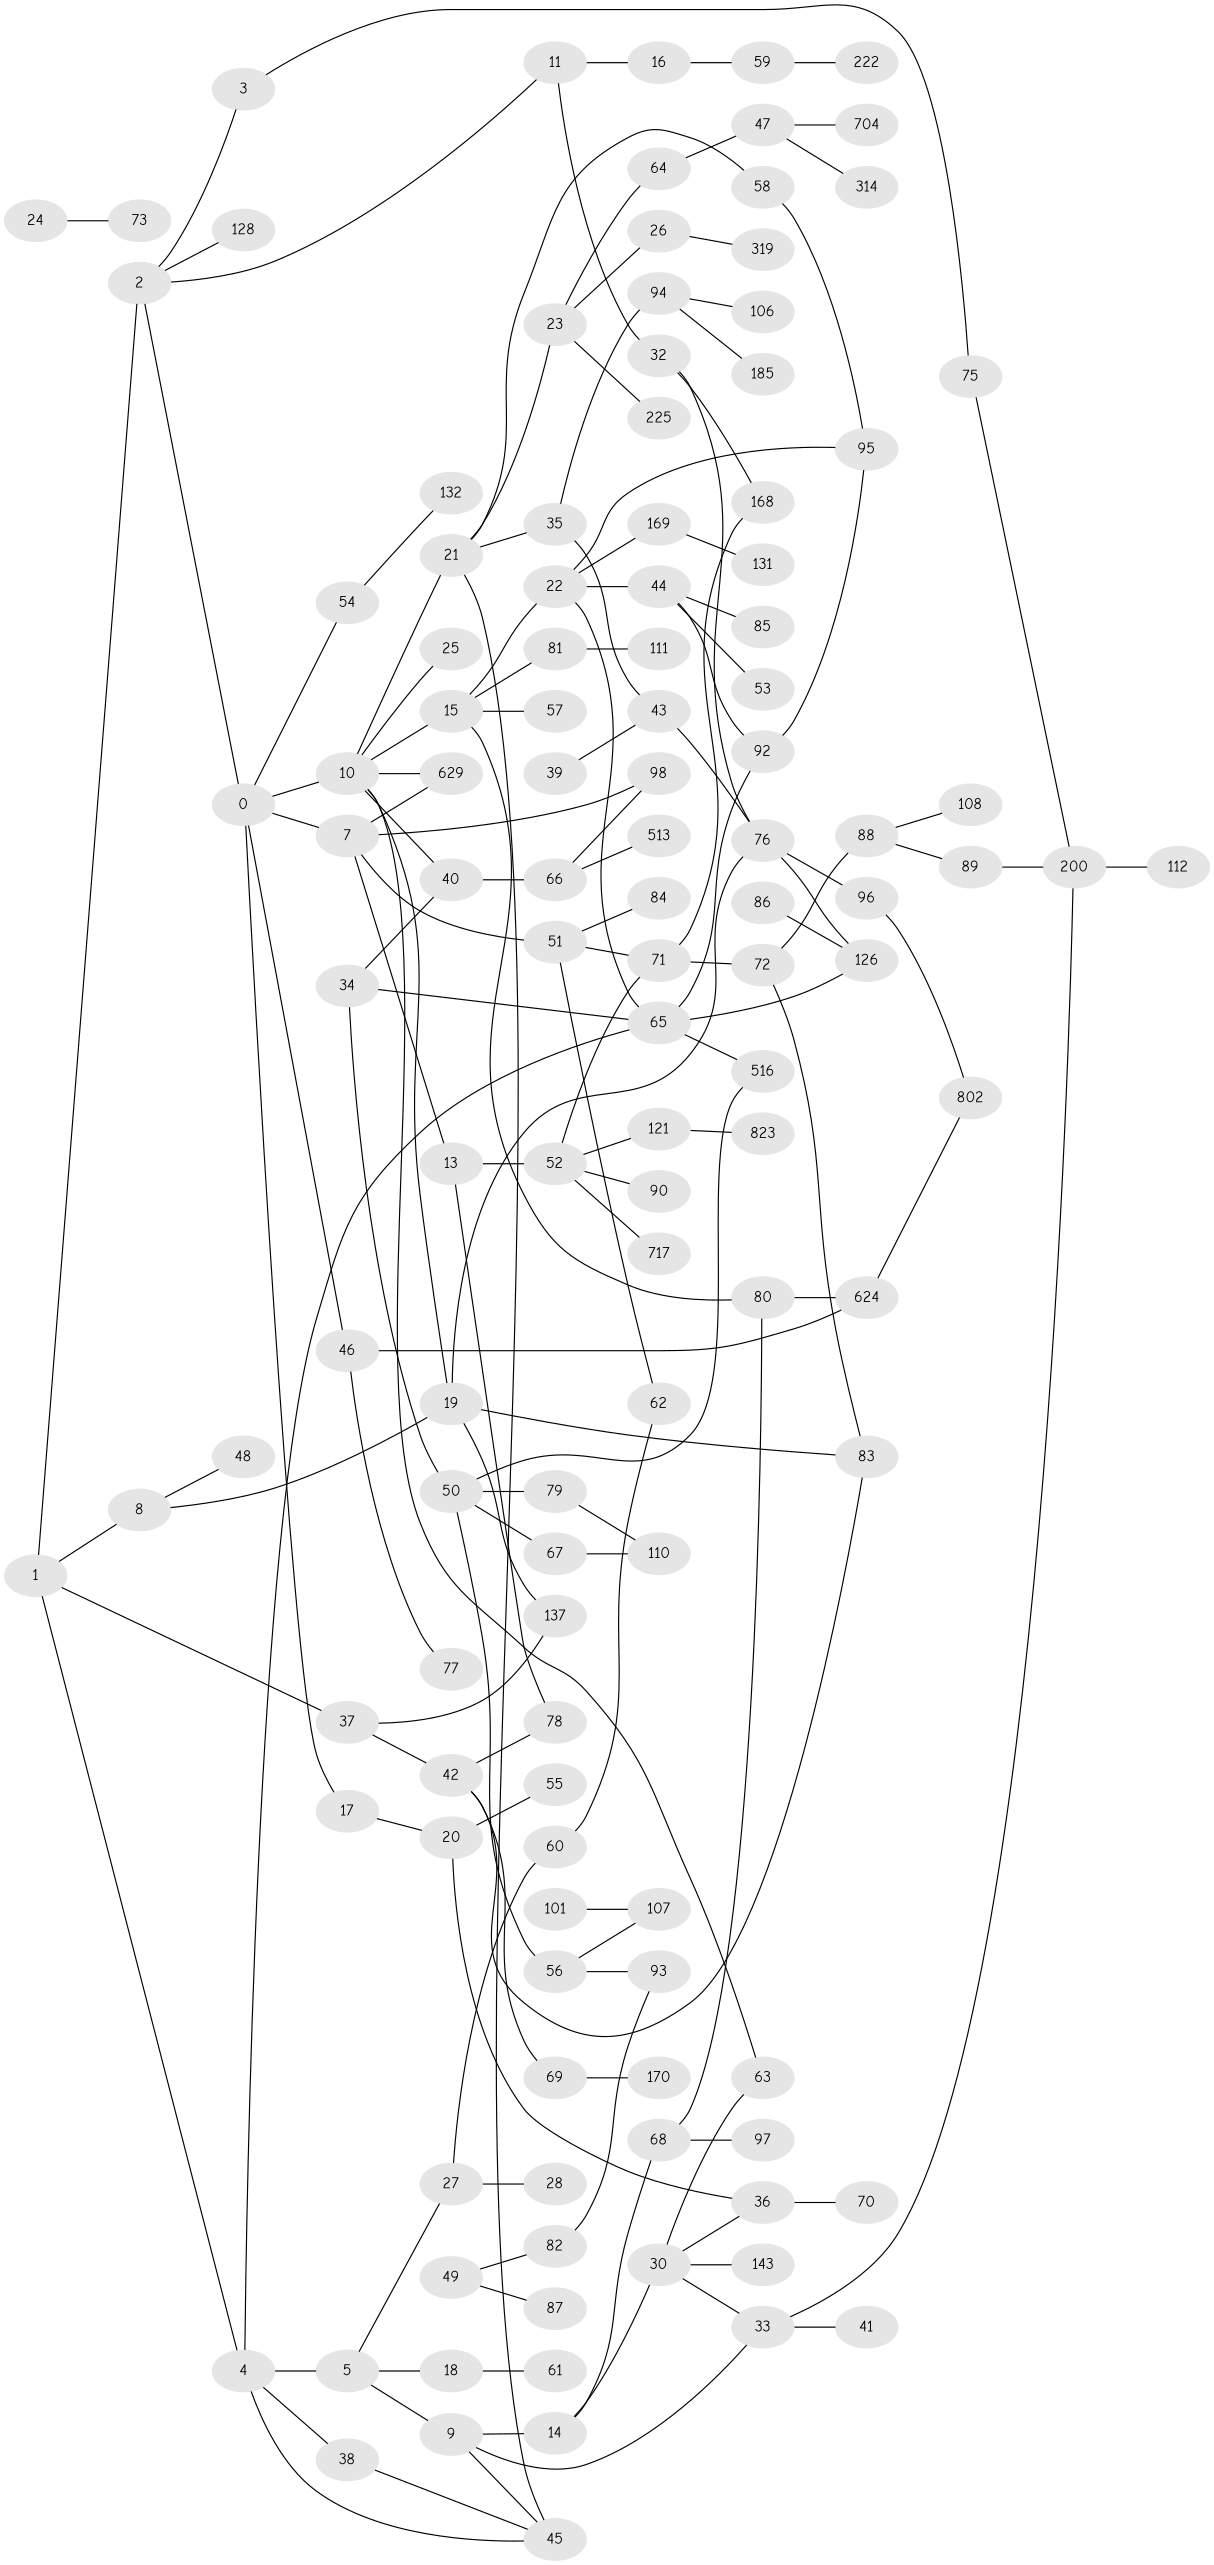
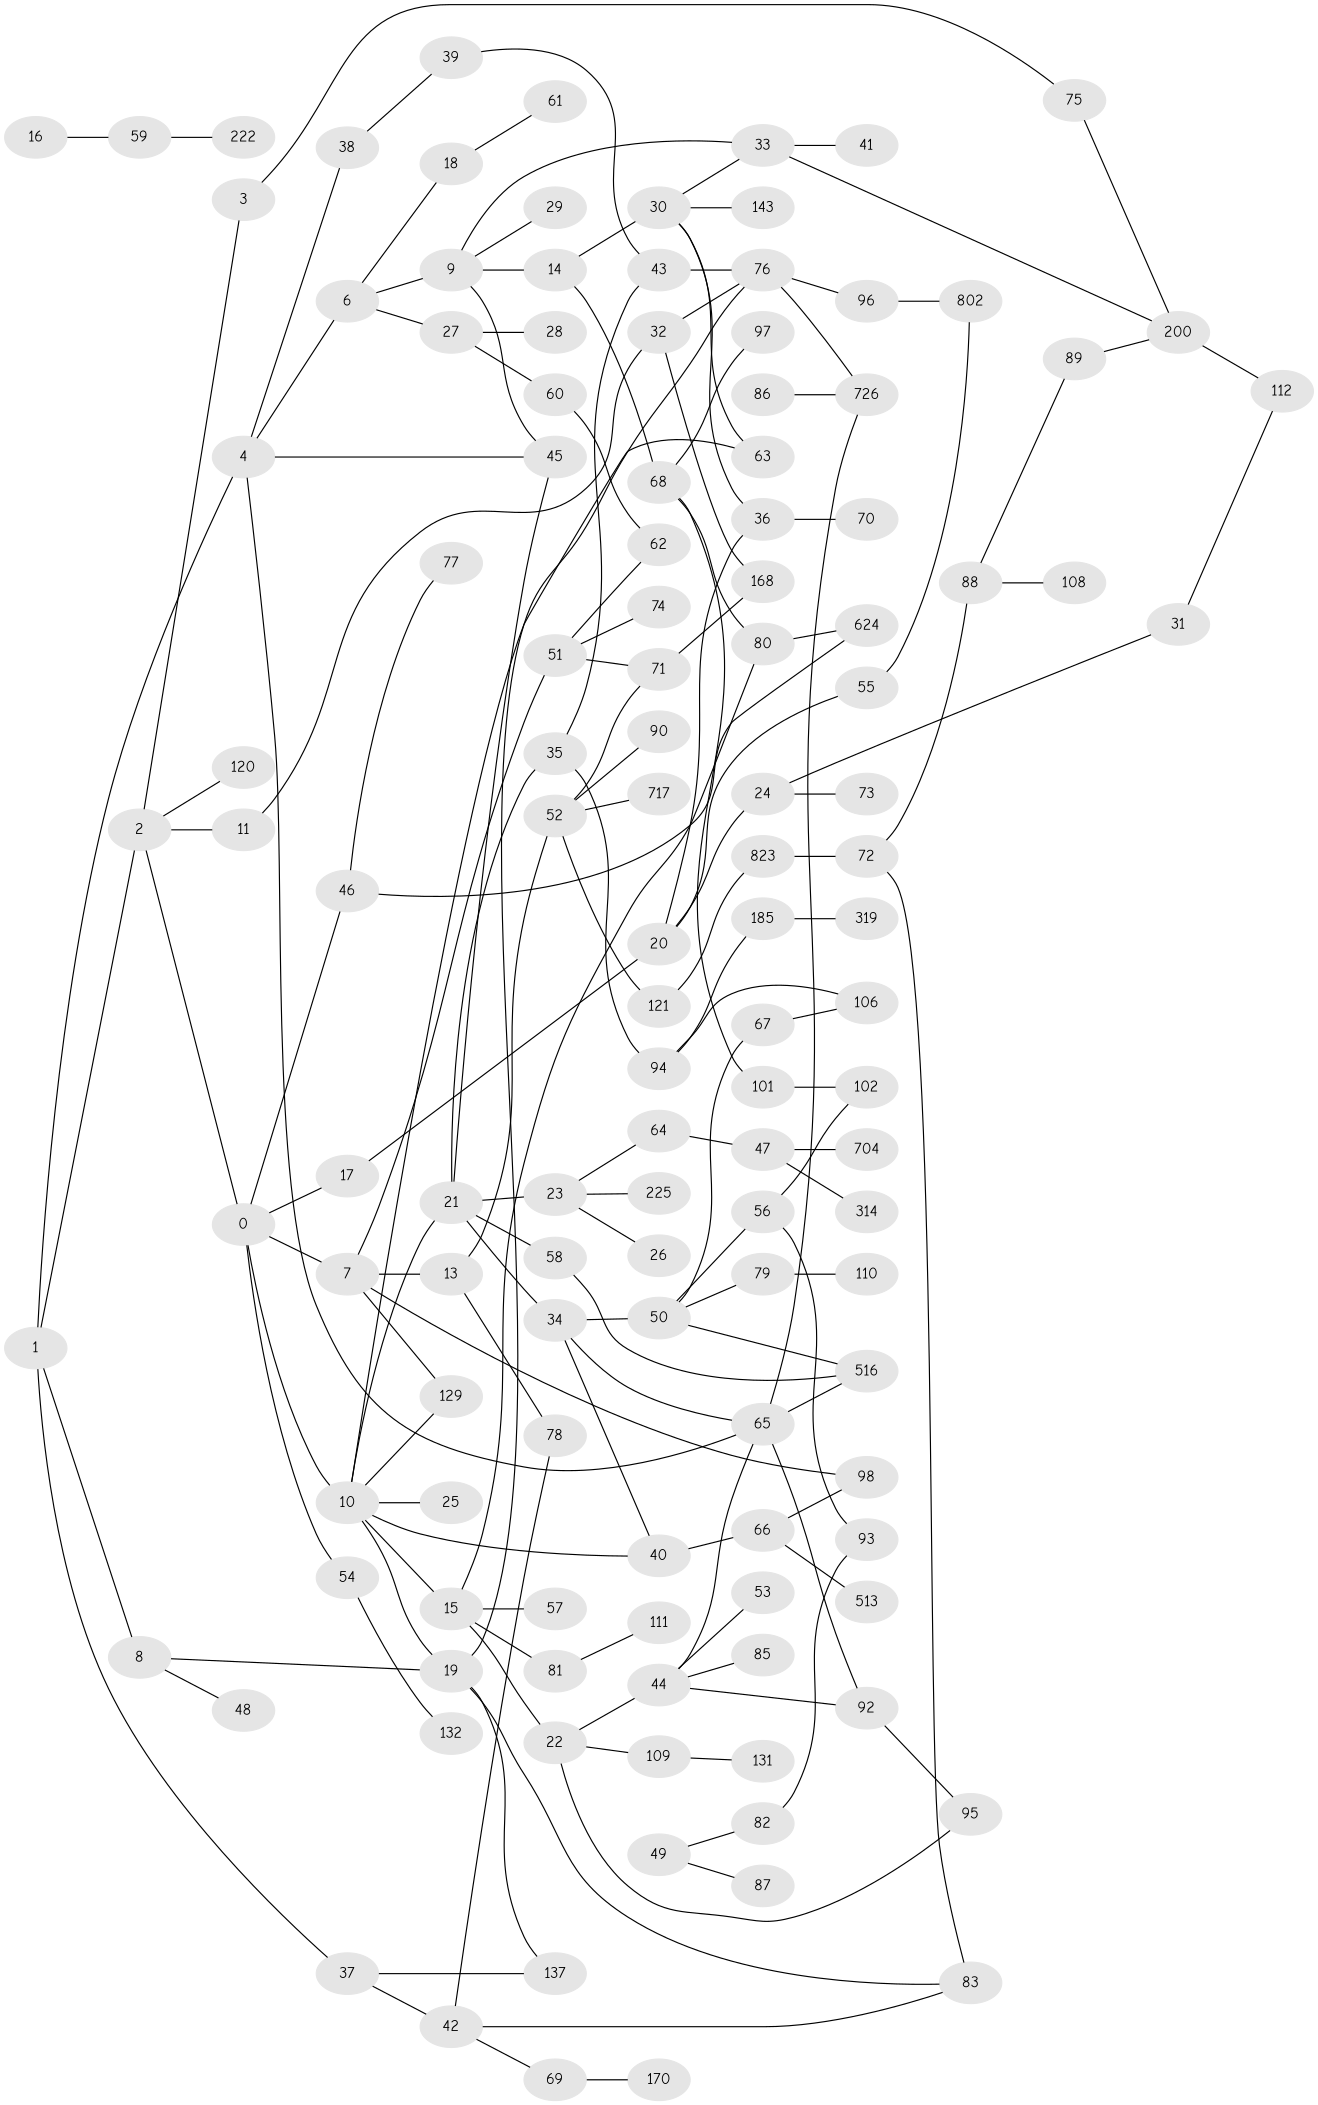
  graph {
    fontname="Comic Neue"
    rankdir=LR
    node [color=gray90 fontname="Comic Neue" style=filled]
    edge [fontname="Comic Neue"]
    1
    2
    4
    8
    37
    3
    n7 [label=0]
    11
-   128
-   5
+   128 [label=120]
+   5 [label=6]
    38
    45
    65
    19
    48
    n16 [label=137]
    42
    75
    7
    10
    17
    46
    54
    16
    32
    n26 [label=200]
    9
    18
    27
    39
    92
    n32 [label=516]
-   126
+   126 [label=726]
    14
+   29
    33
    61
    28
    60
    13
    51
    98
-   129 [label=629]
+   129
    15
    21
    25
    40
    63
    20
    77
    n51 [label=624]
    n52 [label=132]
    52
    78
    62
    71
-   74 [label=84]
+   74
    76
    83
    30
    68
    41
    22
    57
    80
    81
    23
    34
    35
    58
    66
    59
    n73 [label=168]
    49
    82
    87
    90
    n78 [label=717]
    121
    36
    n81 [label=143]
    97
    101
    44
    95
-   109 [label=169]
+   109
    111
    n88 [label=222]
    24
    55
    96
+   31
    73
    70
    n95 [label=802]
    26
    64
    n98 [label=225]
    50
    43
    94
    53
    85
    131
    n105 [label=319]
    n106 [label=704]
    47
    n108 [label=314]
    112
    56
    67
    79
    106
    n114 [label=185]
    69
    n116 [label=513]
    n117 [label=170]
    93
-   107
+   107 [label=102]
    110
    72
    n122 [label=823]
    88
    89
    108
    86
    1 -- 2
    1 -- 4
    1 -- 8
    1 -- 37
    2 -- 3
    2 -- n7
    2 -- 11
    2 -- 128
    4 -- 5
    4 -- 38
    4 -- 45
    4 -- 65
    8 -- 19
    8 -- 48
    37 -- n16
    37 -- 42
    3 -- 75
    n7 -- 7
    n7 -- 10
    n7 -- 17
    n7 -- 46
    n7 -- 54
-   11 -- 16
    11 -- 32
    5 -- 9
    5 -- 18
    5 -- 27
-   38 -- 45
+   38 -- 39
    65 -- 92
    65 -- n32
    65 -- 126
    19 -- n16
    19 -- 76
    19 -- 83
    42 -- 78
    42 -- 83
    42 -- 69
    75 -- n26
    7 -- 13
    7 -- 51
    7 -- 98
    7 -- 129
    10 -- 19
    10 -- 129
    10 -- 15
    10 -- 21
    10 -- 25
    10 -- 40
    10 -- 63
    17 -- 20
    46 -- 77
    46 -- n51
    54 -- n52
    16 -- 59
    32 -- 76
    32 -- n73
    n26 -- 112
    9 -- 45
    9 -- 14
+   9 -- 29
    9 -- 33
    18 -- 61
    27 -- 28
    27 -- 60
    39 -- 43
    92 -- 95
    14 -- 30
    14 -- 68
    33 -- n26
    33 -- 41
    60 -- 62
    13 -- 52
    13 -- 78
    51 -- 62
    51 -- 71
    51 -- 74
    15 -- 22
    15 -- 57
    15 -- 80
    15 -- 81
    21 -- 45
    21 -- 23
+   21 -- 34
    21 -- 35
    21 -- 58
    40 -- 66
    20 -- 36
+   20 -- 24
    20 -- 55
    52 -- 71
    52 -- 90
    52 -- n78
    52 -- 121
    71 -- n73
-   71 -- 72
+   n122 -- 72
    76 -- 126
    76 -- 96
    30 -- 33
    30 -- 63
    30 -- 36
    30 -- n81
    68 -- 80
    68 -- 97
+   68 -- 101
    22 -- 44
    22 -- 95
    22 -- 109
    80 -- n51
    81 -- 111
    23 -- 26
    23 -- 64
    23 -- n98
    34 -- 65
    34 -- 40
    34 -- 50
    35 -- 43
    35 -- 94
-   58 -- 95
+   58 -- n32
    66 -- 98
    66 -- n116
    59 -- n88
    49 -- 82
    49 -- 87
    82 -- 93
    121 -- n122
    36 -- 70
    101 -- 107
-   22 -- 65
+   44 -- 65
    44 -- 92
    44 -- 53
    44 -- 85
    109 -- 131
+   24 -- 31
    24 -- 73
-   n51 -- n95
+   55 -- n95
    96 -- n95
-   26 -- n105
+   31 -- 112
+   n114 -- n105
    64 -- 47
    50 -- n32
    50 -- 56
    50 -- 67
    50 -- 79
    43 -- 76
    94 -- 106
    94 -- n114
    47 -- n106
    47 -- n108
    56 -- 93
    56 -- 107
-   67 -- 110
+   67 -- 106
    79 -- 110
    69 -- n117
    72 -- 83
    72 -- 88
    88 -- 89
    88 -- 108
    89 -- n26
    86 -- 126
  }
